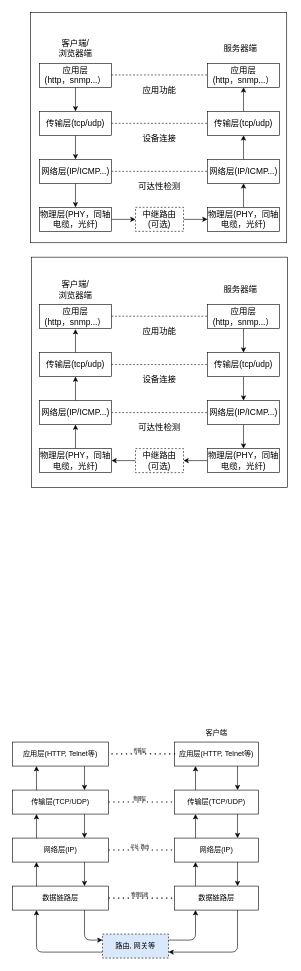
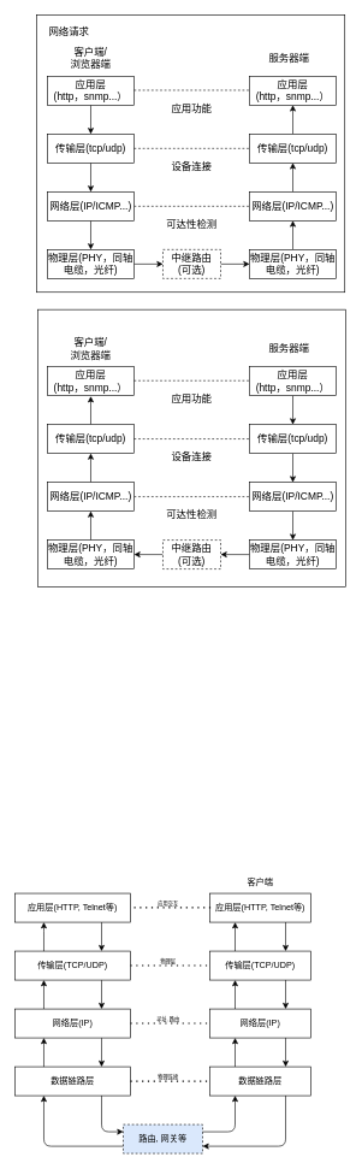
  <mxCell id="0" />
  <mxCell id="1" parent="0" />
  <mxCell id="2" value="" style="rounded=0;whiteSpace=wrap;html=1;fontSize=14;" parent="1" vertex="1"><mxGeometry x="51.5" y="428" width="427" height="384" as="geometry" /></mxCell>
  <mxCell id="3" value="" style="rounded=0;whiteSpace=wrap;html=1;fontSize=14;" parent="1" vertex="1"><mxGeometry x="50" y="20" width="427" height="384" as="geometry" /></mxCell>
  <mxCell id="4" value="" style="edgeStyle=none;html=1;fontSize=14;" parent="1" source="5" target="10" edge="1"><mxGeometry relative="1" as="geometry" /></mxCell>
  <mxCell id="5" value="应用层&lt;br style=&quot;font-size: 14px;&quot;&gt;(http，snmp...）" style="rounded=0;whiteSpace=wrap;html=1;fontSize=14;" parent="1" vertex="1"><mxGeometry x="65" y="105" width="120" height="40" as="geometry" /></mxCell>
  <mxCell id="6" value="客户端/浏览器端" style="text;html=1;strokeColor=none;fillColor=none;align=center;verticalAlign=middle;whiteSpace=wrap;rounded=0;fontSize=14;" parent="1" vertex="1"><mxGeometry x="95" y="65" width="60" height="30" as="geometry" /></mxCell>
  <mxCell id="7" value="服务器端" style="text;html=1;strokeColor=none;fillColor=none;align=center;verticalAlign=middle;whiteSpace=wrap;rounded=0;fontSize=14;" parent="1" vertex="1"><mxGeometry x="370" y="65" width="60" height="30" as="geometry" /></mxCell>
  <mxCell id="8" value="应用层&lt;br style=&quot;font-size: 14px;&quot;&gt;(http，snmp...）" style="rounded=0;whiteSpace=wrap;html=1;fontSize=14;" parent="1" vertex="1"><mxGeometry x="345" y="105" width="120" height="40" as="geometry" /></mxCell>
  <mxCell id="9" value="" style="edgeStyle=none;html=1;fontSize=14;" parent="1" source="10" target="15" edge="1"><mxGeometry relative="1" as="geometry" /></mxCell>
  <mxCell id="10" value="传输层(tcp/udp)" style="rounded=0;whiteSpace=wrap;html=1;fontSize=14;" parent="1" vertex="1"><mxGeometry x="65" y="185" width="120" height="40" as="geometry" /></mxCell>
  <mxCell id="11" value="" style="edgeStyle=none;html=1;fontSize=14;" parent="1" source="12" target="8" edge="1"><mxGeometry relative="1" as="geometry" /></mxCell>
  <mxCell id="12" value="传输层(tcp/udp)" style="rounded=0;whiteSpace=wrap;html=1;fontSize=14;" parent="1" vertex="1"><mxGeometry x="345" y="185" width="120" height="40" as="geometry" /></mxCell>
  <mxCell id="13" value="" style="edgeStyle=none;html=1;fontSize=14;" parent="1" source="15" target="19" edge="1"><mxGeometry relative="1" as="geometry" /></mxCell>
  <mxCell id="14" style="edgeStyle=none;html=1;entryX=0;entryY=0.5;entryDx=0;entryDy=0;fontSize=14;endArrow=none;endFill=0;dashed=1;" parent="1" source="15" target="17" edge="1"><mxGeometry relative="1" as="geometry" /></mxCell>
  <mxCell id="15" value="网络层(IP/ICMP...)" style="rounded=0;whiteSpace=wrap;html=1;fontSize=14;" parent="1" vertex="1"><mxGeometry x="65" y="265" width="120" height="40" as="geometry" /></mxCell>
  <mxCell id="16" value="" style="edgeStyle=none;html=1;fontSize=14;" parent="1" source="17" target="12" edge="1"><mxGeometry relative="1" as="geometry" /></mxCell>
  <mxCell id="17" value="网络层(IP/ICMP...)" style="rounded=0;whiteSpace=wrap;html=1;fontSize=14;" parent="1" vertex="1"><mxGeometry x="345" y="265" width="120" height="40" as="geometry" /></mxCell>
  <mxCell id="18" value="" style="edgeStyle=none;html=1;fontSize=14;" parent="1" source="19" target="23" edge="1"><mxGeometry relative="1" as="geometry" /></mxCell>
  <mxCell id="19" value="物理层(PHY，同轴电缆，光纤)" style="rounded=0;whiteSpace=wrap;html=1;fontSize=14;" parent="1" vertex="1"><mxGeometry x="65" y="345" width="120" height="40" as="geometry" /></mxCell>
  <mxCell id="20" value="" style="edgeStyle=none;html=1;fontSize=14;" parent="1" source="21" target="17" edge="1"><mxGeometry relative="1" as="geometry" /></mxCell>
  <mxCell id="21" value="物理层(PHY，同轴电缆，光纤)" style="rounded=0;whiteSpace=wrap;html=1;fontSize=14;" parent="1" vertex="1"><mxGeometry x="345" y="345" width="120" height="40" as="geometry" /></mxCell>
  <mxCell id="22" value="" style="edgeStyle=none;html=1;fontSize=14;" parent="1" source="23" target="21" edge="1"><mxGeometry relative="1" as="geometry" /></mxCell>
  <mxCell id="23" value="中继路由&lt;br&gt;(可选)" style="rounded=0;whiteSpace=wrap;html=1;fontSize=14;dashed=1;" parent="1" vertex="1"><mxGeometry x="225" y="345" width="80" height="40" as="geometry" /></mxCell>
  <mxCell id="24" value="可达性检测" style="text;html=1;strokeColor=none;fillColor=none;align=center;verticalAlign=middle;whiteSpace=wrap;rounded=0;dashed=1;fontSize=14;" parent="1" vertex="1"><mxGeometry x="225" y="295" width="80" height="30" as="geometry" /></mxCell>
  <mxCell id="25" value="" style="endArrow=none;dashed=1;html=1;fontSize=14;exitX=1;exitY=0.5;exitDx=0;exitDy=0;entryX=0;entryY=0.5;entryDx=0;entryDy=0;" parent="1" source="10" target="12" edge="1"><mxGeometry width="50" height="50" relative="1" as="geometry"><mxPoint x="315" y="205" as="sourcePoint" /><mxPoint x="365" y="155" as="targetPoint" /></mxGeometry></mxCell>
  <mxCell id="26" value="设备连接" style="text;html=1;strokeColor=none;fillColor=none;align=center;verticalAlign=middle;whiteSpace=wrap;rounded=0;dashed=1;fontSize=14;" parent="1" vertex="1"><mxGeometry x="225" y="215" width="80" height="30" as="geometry" /></mxCell>
  <mxCell id="27" value="" style="endArrow=none;dashed=1;html=1;fontSize=14;exitX=1;exitY=0.5;exitDx=0;exitDy=0;entryX=0;entryY=0.5;entryDx=0;entryDy=0;" parent="1" edge="1"><mxGeometry width="50" height="50" relative="1" as="geometry"><mxPoint x="185" y="124.41" as="sourcePoint" /><mxPoint x="345" y="124.41" as="targetPoint" /></mxGeometry></mxCell>
  <mxCell id="28" value="应用功能" style="text;html=1;strokeColor=none;fillColor=none;align=center;verticalAlign=middle;whiteSpace=wrap;rounded=0;dashed=1;fontSize=14;" parent="1" vertex="1"><mxGeometry x="225" y="135" width="80" height="30" as="geometry" /></mxCell>
+ <mxCell id="29" value="网络请求" style="text;html=1;strokeColor=none;fillColor=none;align=center;verticalAlign=middle;whiteSpace=wrap;rounded=0;dashed=1;fontSize=14;" parent="1" vertex="1"><mxGeometry x="65" y="29" width="60" height="30" as="geometry" /></mxCell>
  <mxCell id="30" value="应用层&lt;br style=&quot;font-size: 14px;&quot;&gt;(http，snmp...）" style="rounded=0;whiteSpace=wrap;html=1;fontSize=14;" parent="1" vertex="1"><mxGeometry x="65" y="507" width="120" height="40" as="geometry" /></mxCell>
  <mxCell id="31" value="客户端/浏览器端" style="text;html=1;strokeColor=none;fillColor=none;align=center;verticalAlign=middle;whiteSpace=wrap;rounded=0;fontSize=14;" parent="1" vertex="1"><mxGeometry x="95" y="467" width="60" height="30" as="geometry" /></mxCell>
  <mxCell id="32" value="服务器端" style="text;html=1;strokeColor=none;fillColor=none;align=center;verticalAlign=middle;whiteSpace=wrap;rounded=0;fontSize=14;" parent="1" vertex="1"><mxGeometry x="370" y="467" width="60" height="30" as="geometry" /></mxCell>
  <mxCell id="33" style="edgeStyle=none;html=1;entryX=0.5;entryY=0;entryDx=0;entryDy=0;fontSize=14;endArrow=classic;endFill=1;" parent="1" source="34" target="38" edge="1"><mxGeometry relative="1" as="geometry" /></mxCell>
  <mxCell id="34" value="应用层&lt;br style=&quot;font-size: 14px;&quot;&gt;(http，snmp...）" style="rounded=0;whiteSpace=wrap;html=1;fontSize=14;" parent="1" vertex="1"><mxGeometry x="345" y="507" width="120" height="40" as="geometry" /></mxCell>
  <mxCell id="35" value="" style="edgeStyle=none;html=1;fontSize=14;endArrow=classic;endFill=1;" parent="1" source="36" edge="1"><mxGeometry relative="1" as="geometry"><mxPoint x="125" y="548" as="targetPoint" /></mxGeometry></mxCell>
  <mxCell id="36" value="传输层(tcp/udp)" style="rounded=0;whiteSpace=wrap;html=1;fontSize=14;" parent="1" vertex="1"><mxGeometry x="65" y="587" width="120" height="40" as="geometry" /></mxCell>
  <mxCell id="37" value="" style="edgeStyle=none;html=1;fontSize=14;endArrow=classic;endFill=1;" parent="1" source="38" target="43" edge="1"><mxGeometry relative="1" as="geometry" /></mxCell>
  <mxCell id="38" value="传输层(tcp/udp)" style="rounded=0;whiteSpace=wrap;html=1;fontSize=14;" parent="1" vertex="1"><mxGeometry x="345" y="587" width="120" height="40" as="geometry" /></mxCell>
  <mxCell id="39" style="edgeStyle=none;html=1;entryX=0;entryY=0.5;entryDx=0;entryDy=0;fontSize=14;endArrow=none;endFill=0;dashed=1;" parent="1" source="41" target="43" edge="1"><mxGeometry relative="1" as="geometry" /></mxCell>
  <mxCell id="40" value="" style="edgeStyle=none;html=1;fontSize=14;endArrow=classic;endFill=1;" parent="1" source="41" target="36" edge="1"><mxGeometry relative="1" as="geometry" /></mxCell>
  <mxCell id="41" value="网络层(IP/ICMP...)" style="rounded=0;whiteSpace=wrap;html=1;fontSize=14;" parent="1" vertex="1"><mxGeometry x="65" y="667" width="120" height="40" as="geometry" /></mxCell>
  <mxCell id="42" value="" style="edgeStyle=none;html=1;fontSize=14;endArrow=classic;endFill=1;" parent="1" source="43" target="47" edge="1"><mxGeometry relative="1" as="geometry" /></mxCell>
  <mxCell id="43" value="网络层(IP/ICMP...)" style="rounded=0;whiteSpace=wrap;html=1;fontSize=14;" parent="1" vertex="1"><mxGeometry x="345" y="667" width="120" height="40" as="geometry" /></mxCell>
  <mxCell id="44" value="" style="edgeStyle=none;html=1;fontSize=14;endArrow=classic;endFill=1;" parent="1" source="45" target="41" edge="1"><mxGeometry relative="1" as="geometry" /></mxCell>
  <mxCell id="45" value="物理层(PHY，同轴电缆，光纤)" style="rounded=0;whiteSpace=wrap;html=1;fontSize=14;" parent="1" vertex="1"><mxGeometry x="65" y="747" width="120" height="40" as="geometry" /></mxCell>
  <mxCell id="46" value="" style="edgeStyle=none;html=1;fontSize=14;endArrow=classic;endFill=1;" parent="1" source="47" target="49" edge="1"><mxGeometry relative="1" as="geometry" /></mxCell>
  <mxCell id="47" value="物理层(PHY，同轴电缆，光纤)" style="rounded=0;whiteSpace=wrap;html=1;fontSize=14;" parent="1" vertex="1"><mxGeometry x="345" y="747" width="120" height="40" as="geometry" /></mxCell>
  <mxCell id="48" value="" style="edgeStyle=none;html=1;fontSize=14;endArrow=classic;endFill=1;" parent="1" source="49" target="45" edge="1"><mxGeometry relative="1" as="geometry" /></mxCell>
  <mxCell id="49" value="中继路由&lt;br&gt;(可选)" style="rounded=0;whiteSpace=wrap;html=1;fontSize=14;dashed=1;" parent="1" vertex="1"><mxGeometry x="225" y="747" width="80" height="40" as="geometry" /></mxCell>
  <mxCell id="50" value="可达性检测" style="text;html=1;strokeColor=none;fillColor=none;align=center;verticalAlign=middle;whiteSpace=wrap;rounded=0;dashed=1;fontSize=14;" parent="1" vertex="1"><mxGeometry x="225" y="697" width="80" height="30" as="geometry" /></mxCell>
  <mxCell id="51" value="" style="endArrow=none;dashed=1;html=1;fontSize=14;exitX=1;exitY=0.5;exitDx=0;exitDy=0;entryX=0;entryY=0.5;entryDx=0;entryDy=0;" parent="1" source="36" target="38" edge="1"><mxGeometry width="50" height="50" relative="1" as="geometry"><mxPoint x="315" y="607" as="sourcePoint" /><mxPoint x="365" y="557" as="targetPoint" /></mxGeometry></mxCell>
  <mxCell id="52" value="设备连接" style="text;html=1;strokeColor=none;fillColor=none;align=center;verticalAlign=middle;whiteSpace=wrap;rounded=0;dashed=1;fontSize=14;" parent="1" vertex="1"><mxGeometry x="225" y="617" width="80" height="30" as="geometry" /></mxCell>
  <mxCell id="53" value="" style="endArrow=none;dashed=1;html=1;fontSize=14;exitX=1;exitY=0.5;exitDx=0;exitDy=0;entryX=0;entryY=0.5;entryDx=0;entryDy=0;" parent="1" edge="1"><mxGeometry width="50" height="50" relative="1" as="geometry"><mxPoint x="185" y="526.41" as="sourcePoint" /><mxPoint x="345" y="526.41" as="targetPoint" /></mxGeometry></mxCell>
  <mxCell id="54" value="应用功能" style="text;html=1;strokeColor=none;fillColor=none;align=center;verticalAlign=middle;whiteSpace=wrap;rounded=0;dashed=1;fontSize=14;" parent="1" vertex="1"><mxGeometry x="225" y="537" width="80" height="30" as="geometry" /></mxCell>
  <mxCell id="55" value="" style="edgeStyle=none;html=1;entryX=0.75;entryY=0;entryDx=0;entryDy=0;exitX=0.75;exitY=1;exitDx=0;exitDy=0;" parent="1" source="56" target="58" edge="1"><mxGeometry relative="1" as="geometry" /></mxCell>
  <mxCell id="56" value="应用层(HTTP, Telnet等)" style="rounded=0;whiteSpace=wrap;html=1;" parent="1" vertex="1"><mxGeometry x="20" y="1236" width="160" height="40" as="geometry" /></mxCell>
  <mxCell id="57" value="" style="edgeStyle=none;html=1;entryX=0.75;entryY=0;entryDx=0;entryDy=0;exitX=0.75;exitY=1;exitDx=0;exitDy=0;" parent="1" source="58" target="60" edge="1"><mxGeometry relative="1" as="geometry" /></mxCell>
  <mxCell id="58" value="传输层(TCP/UDP)" style="rounded=0;whiteSpace=wrap;html=1;" parent="1" vertex="1"><mxGeometry x="20" y="1316" width="160" height="40" as="geometry" /></mxCell>
  <mxCell id="59" value="" style="edgeStyle=none;html=1;entryX=0.75;entryY=0;entryDx=0;entryDy=0;exitX=0.75;exitY=1;exitDx=0;exitDy=0;" parent="1" source="60" target="61" edge="1"><mxGeometry relative="1" as="geometry" /></mxCell>
  <mxCell id="60" value="网络层(IP)" style="rounded=0;whiteSpace=wrap;html=1;" parent="1" vertex="1"><mxGeometry x="20" y="1396" width="160" height="40" as="geometry" /></mxCell>
  <mxCell id="61" value="数据链路层" style="rounded=0;whiteSpace=wrap;html=1;" parent="1" vertex="1"><mxGeometry x="20" y="1476" width="160" height="40" as="geometry" /></mxCell>
  <mxCell id="62" value="客户端" style="text;html=1;strokeColor=none;fillColor=none;align=center;verticalAlign=middle;whiteSpace=wrap;rounded=0;" parent="1" vertex="1"><mxGeometry x="330" y="1206" width="60" height="30" as="geometry" /></mxCell>
  <mxCell id="63" value="" style="edgeStyle=none;html=1;startArrow=classic;startFill=1;endArrow=none;endFill=0;entryX=0.25;entryY=0;entryDx=0;entryDy=0;exitX=0.25;exitY=1;exitDx=0;exitDy=0;" parent="1" source="64" target="66" edge="1"><mxGeometry relative="1" as="geometry" /></mxCell>
  <mxCell id="64" value="应用层(HTTP, Telnet等)" style="rounded=0;whiteSpace=wrap;html=1;" parent="1" vertex="1"><mxGeometry x="290" y="1236" width="140" height="40" as="geometry" /></mxCell>
  <mxCell id="65" value="" style="edgeStyle=none;html=1;startArrow=classic;startFill=1;endArrow=none;endFill=0;entryX=0.25;entryY=0;entryDx=0;entryDy=0;exitX=0.25;exitY=1;exitDx=0;exitDy=0;" parent="1" source="66" target="68" edge="1"><mxGeometry relative="1" as="geometry" /></mxCell>
  <mxCell id="66" value="传输层(TCP/UDP)" style="rounded=0;whiteSpace=wrap;html=1;" parent="1" vertex="1"><mxGeometry x="290" y="1316" width="140" height="40" as="geometry" /></mxCell>
  <mxCell id="67" value="" style="edgeStyle=none;html=1;startArrow=classic;startFill=1;endArrow=none;endFill=0;entryX=0.25;entryY=0;entryDx=0;entryDy=0;exitX=0.25;exitY=1;exitDx=0;exitDy=0;" parent="1" source="68" target="69" edge="1"><mxGeometry relative="1" as="geometry" /></mxCell>
  <mxCell id="68" value="网络层(IP)" style="rounded=0;whiteSpace=wrap;html=1;" parent="1" vertex="1"><mxGeometry x="290" y="1396" width="140" height="40" as="geometry" /></mxCell>
  <mxCell id="69" value="数据链路层" style="rounded=0;whiteSpace=wrap;html=1;" parent="1" vertex="1"><mxGeometry x="290" y="1476" width="140" height="40" as="geometry" /></mxCell>
  <mxCell id="70" value="路由, 网关等" style="rounded=0;whiteSpace=wrap;html=1;dashed=1;fillColor=#dae8fc;" parent="1" vertex="1"><mxGeometry x="170" y="1556" width="110" height="40" as="geometry" /></mxCell>
  <mxCell id="71" value="" style="endArrow=classic;html=1;exitX=0.75;exitY=1;exitDx=0;exitDy=0;entryX=0;entryY=0.25;entryDx=0;entryDy=0;" parent="1" source="61" target="70" edge="1"><mxGeometry width="50" height="50" relative="1" as="geometry"><mxPoint x="120" y="1416" as="sourcePoint" /><mxPoint x="170" y="1366" as="targetPoint" /><Array as="points"><mxPoint x="140" y="1566" /></Array></mxGeometry></mxCell>
  <mxCell id="72" value="" style="endArrow=classic;html=1;exitX=1;exitY=0.25;exitDx=0;exitDy=0;entryX=0.25;entryY=1;entryDx=0;entryDy=0;" parent="1" source="70" target="69" edge="1"><mxGeometry width="50" height="50" relative="1" as="geometry"><mxPoint x="320" y="1586" as="sourcePoint" /><mxPoint x="170" y="1366" as="targetPoint" /><Array as="points"><mxPoint x="325" y="1566" /></Array></mxGeometry></mxCell>
  <mxCell id="73" value="" style="endArrow=classic;html=1;exitX=0.75;exitY=1;exitDx=0;exitDy=0;entryX=0.75;entryY=0;entryDx=0;entryDy=0;" parent="1" source="64" target="66" edge="1"><mxGeometry width="50" height="50" relative="1" as="geometry"><mxPoint x="230" y="1346" as="sourcePoint" /><mxPoint x="280" y="1296" as="targetPoint" /></mxGeometry></mxCell>
  <mxCell id="74" value="" style="endArrow=classic;html=1;exitX=0.75;exitY=1;exitDx=0;exitDy=0;entryX=0.75;entryY=0;entryDx=0;entryDy=0;" parent="1" source="66" target="68" edge="1"><mxGeometry width="50" height="50" relative="1" as="geometry"><mxPoint x="390.7" y="1357.6" as="sourcePoint" /><mxPoint x="390" y="1396" as="targetPoint" /></mxGeometry></mxCell>
  <mxCell id="75" value="" style="endArrow=classic;html=1;entryX=0.75;entryY=0;entryDx=0;entryDy=0;exitX=0.75;exitY=1;exitDx=0;exitDy=0;" parent="1" source="68" target="69" edge="1"><mxGeometry width="50" height="50" relative="1" as="geometry"><mxPoint x="400" y="1446" as="sourcePoint" /><mxPoint x="400" y="1476" as="targetPoint" /></mxGeometry></mxCell>
  <mxCell id="76" value="" style="endArrow=classic;html=1;entryX=1;entryY=0.75;entryDx=0;entryDy=0;exitX=0.75;exitY=1;exitDx=0;exitDy=0;" parent="1" source="69" target="70" edge="1"><mxGeometry width="50" height="50" relative="1" as="geometry"><mxPoint x="390" y="1516" as="sourcePoint" /><mxPoint x="390" y="1556" as="targetPoint" /><Array as="points"><mxPoint x="395" y="1586" /></Array></mxGeometry></mxCell>
  <mxCell id="77" value="" style="endArrow=classic;html=1;fontSize=10;exitX=0;exitY=0.75;exitDx=0;exitDy=0;entryX=0.25;entryY=1;entryDx=0;entryDy=0;" parent="1" source="70" target="61" edge="1"><mxGeometry width="50" height="50" relative="1" as="geometry"><mxPoint x="180" y="1526" as="sourcePoint" /><mxPoint x="230" y="1476" as="targetPoint" /><Array as="points"><mxPoint x="60" y="1586" /></Array></mxGeometry></mxCell>
  <mxCell id="78" value="" style="endArrow=classic;html=1;fontSize=10;exitX=0.25;exitY=0;exitDx=0;exitDy=0;entryX=0.25;entryY=1;entryDx=0;entryDy=0;" parent="1" source="61" target="60" edge="1"><mxGeometry width="50" height="50" relative="1" as="geometry"><mxPoint x="70" y="1416" as="sourcePoint" /><mxPoint x="120" y="1366" as="targetPoint" /></mxGeometry></mxCell>
  <mxCell id="79" value="" style="endArrow=classic;html=1;fontSize=10;exitX=0.25;exitY=0;exitDx=0;exitDy=0;entryX=0.25;entryY=1;entryDx=0;entryDy=0;" parent="1" source="60" target="58" edge="1"><mxGeometry width="50" height="50" relative="1" as="geometry"><mxPoint x="70" y="1416" as="sourcePoint" /><mxPoint x="120" y="1366" as="targetPoint" /></mxGeometry></mxCell>
  <mxCell id="80" value="" style="endArrow=classic;html=1;fontSize=10;exitX=0.25;exitY=0;exitDx=0;exitDy=0;entryX=0.25;entryY=1;entryDx=0;entryDy=0;" parent="1" edge="1"><mxGeometry width="50" height="50" relative="1" as="geometry"><mxPoint x="60" y="1316" as="sourcePoint" /><mxPoint x="60" y="1276" as="targetPoint" /><Array as="points"><mxPoint x="60" y="1286" /></Array></mxGeometry></mxCell>
  <mxCell id="81" value="" style="endArrow=none;dashed=1;html=1;dashPattern=1 3;strokeWidth=2;fontSize=10;exitX=1;exitY=0.5;exitDx=0;exitDy=0;entryX=0;entryY=0.5;entryDx=0;entryDy=0;" parent="1" source="61" target="69" edge="1"><mxGeometry width="50" height="50" relative="1" as="geometry"><mxPoint x="190" y="1496" as="sourcePoint" /><mxPoint x="280" y="1496" as="targetPoint" /></mxGeometry></mxCell>
  <mxCell id="82" value="物理连接" style="text;html=1;strokeColor=none;fillColor=none;align=center;verticalAlign=middle;whiteSpace=wrap;rounded=0;dashed=1;fontSize=7;" parent="1" vertex="1"><mxGeometry x="210" y="1486" width="45" height="10" as="geometry" /></mxCell>
  <mxCell id="83" value="" style="endArrow=none;dashed=1;html=1;dashPattern=1 3;strokeWidth=2;fontSize=10;exitX=1;exitY=0.5;exitDx=0;exitDy=0;entryX=0;entryY=0.5;entryDx=0;entryDy=0;" parent="1" edge="1"><mxGeometry width="50" height="50" relative="1" as="geometry"><mxPoint x="180" y="1415.86" as="sourcePoint" /><mxPoint x="290" y="1415.86" as="targetPoint" /></mxGeometry></mxCell>
  <mxCell id="84" value="寻址, 路由" style="text;html=1;strokeColor=none;fillColor=none;align=center;verticalAlign=middle;whiteSpace=wrap;rounded=0;dashed=1;fontSize=7;" parent="1" vertex="1"><mxGeometry x="210" y="1406" width="45" height="10" as="geometry" /></mxCell>
  <mxCell id="85" value="" style="endArrow=none;dashed=1;html=1;dashPattern=1 3;strokeWidth=2;fontSize=10;exitX=1;exitY=0.5;exitDx=0;exitDy=0;entryX=0;entryY=0.5;entryDx=0;entryDy=0;" parent="1" edge="1"><mxGeometry width="50" height="50" relative="1" as="geometry"><mxPoint x="180" y="1335.86" as="sourcePoint" /><mxPoint x="290" y="1335.86" as="targetPoint" /></mxGeometry></mxCell>
  <mxCell id="86" value="物理层" style="text;html=1;strokeColor=none;fillColor=none;align=center;verticalAlign=middle;whiteSpace=wrap;rounded=0;dashed=1;fontSize=7;" parent="1" vertex="1"><mxGeometry x="210" y="1326" width="45" height="10" as="geometry" /></mxCell>
  <mxCell id="87" value="" style="endArrow=none;dashed=1;html=1;dashPattern=1 3;strokeWidth=2;fontSize=10;exitX=1;exitY=0.5;exitDx=0;exitDy=0;entryX=0;entryY=0.5;entryDx=0;entryDy=0;" parent="1" edge="1"><mxGeometry width="50" height="50" relative="1" as="geometry"><mxPoint x="185" y="1255.86" as="sourcePoint" /><mxPoint x="295" y="1255.86" as="targetPoint" /></mxGeometry></mxCell>
- <mxCell id="88" value="传输层" style="text;html=1;strokeColor=none;fillColor=none;align=center;verticalAlign=middle;whiteSpace=wrap;rounded=0;dashed=1;fontSize=7;" parent="1" vertex="1"><mxGeometry x="210" y="1246" width="45" height="10" as="geometry" /></mxCell>
+ <mxCell id="88" value="应用交互" style="text;html=1;strokeColor=none;fillColor=none;align=center;verticalAlign=middle;whiteSpace=wrap;rounded=0;dashed=1;fontSize=7;" parent="1" vertex="1"><mxGeometry x="210" y="1246" width="45" height="10" as="geometry" /></mxCell>
